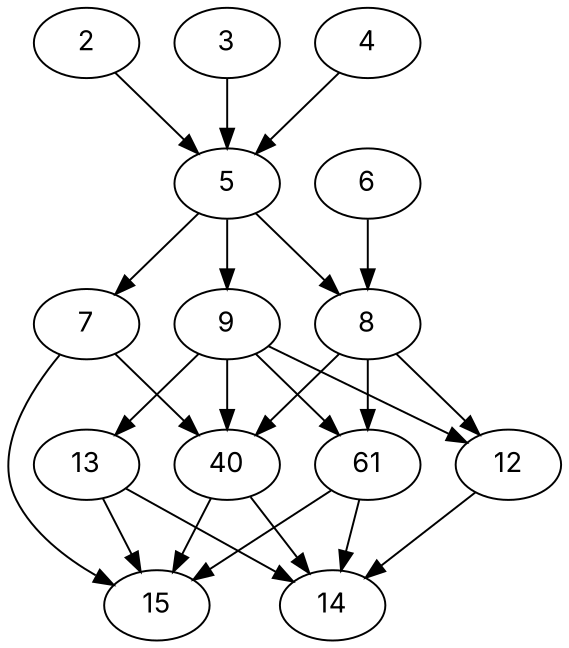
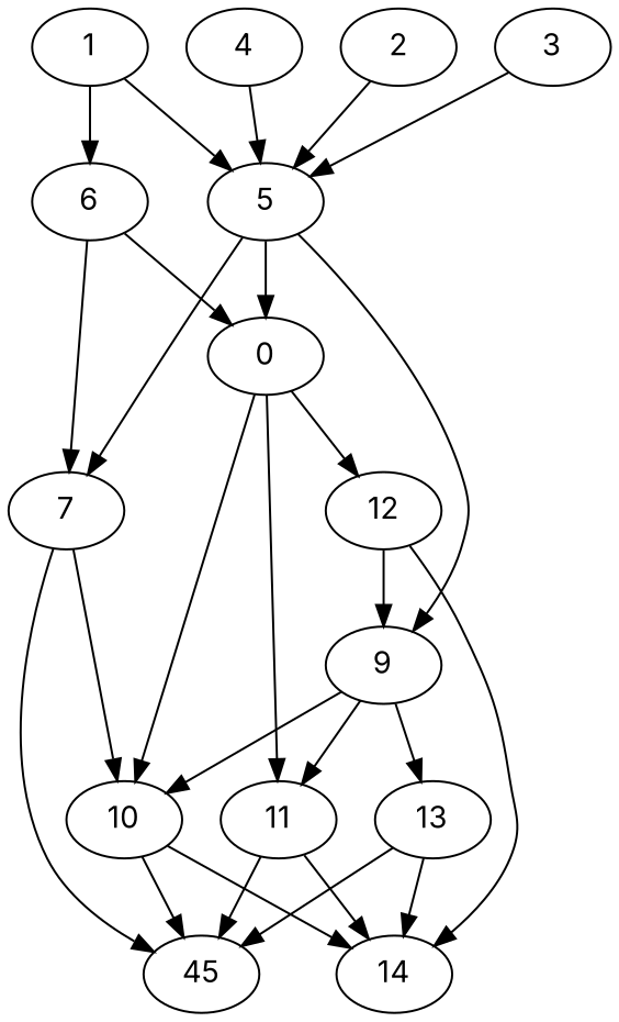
  digraph {
    fontname=Inter
    node [alpha=0.12 fontname=Inter]
    edge [fontname=Inter]
+   1 [expect_size=50753536]
    5 [expect_size=52350976]
    6 [alpha=0.20 expect_size=43618304]
    7 [alpha=0.03 expect_size=35376128]
-   8 [alpha=0.11 expect_size=43447296]
+   8 [alpha=0.11 expect_size=43447296 label=0]
    9 [alpha=0.08 expect_size=30952448]
-   10 [alpha=0.06 expect_size=50613248 label=40]
-   15 [alpha=0.19 expect_size=23148544]
-   11 [alpha=0.01 expect_size=30521344 label=61]
+   10 [alpha=0.06 expect_size=50613248]
+   15 [alpha=0.19 expect_size=23148544 label=45]
+   11 [alpha=0.01 expect_size=30521344]
    12 [alpha=0.15 expect_size=12776448]
    13 [alpha=0.00 expect_size=50083840]
    2 [alpha=0.16 expect_size=12024832]
    3 [alpha=0.13 expect_size=41906176]
    4 [alpha=0.15 expect_size=49320960]
    14 [alpha=0.19 expect_size=34683904]
+   1 -> 5
+   1 -> 6
    5 -> 7
    5 -> 8
    5 -> 9
+   6 -> 7
    6 -> 8
    7 -> 10
    7 -> 15
    8 -> 10
    8 -> 11
    8 -> 12
    9 -> 10
    9 -> 11
-   9 -> 12
+   12 -> 9
    9 -> 13
    10 -> 15
    10 -> 14
    11 -> 15
    11 -> 14
    12 -> 14
    13 -> 15
    13 -> 14
    2 -> 5
    3 -> 5
    4 -> 5
  }
